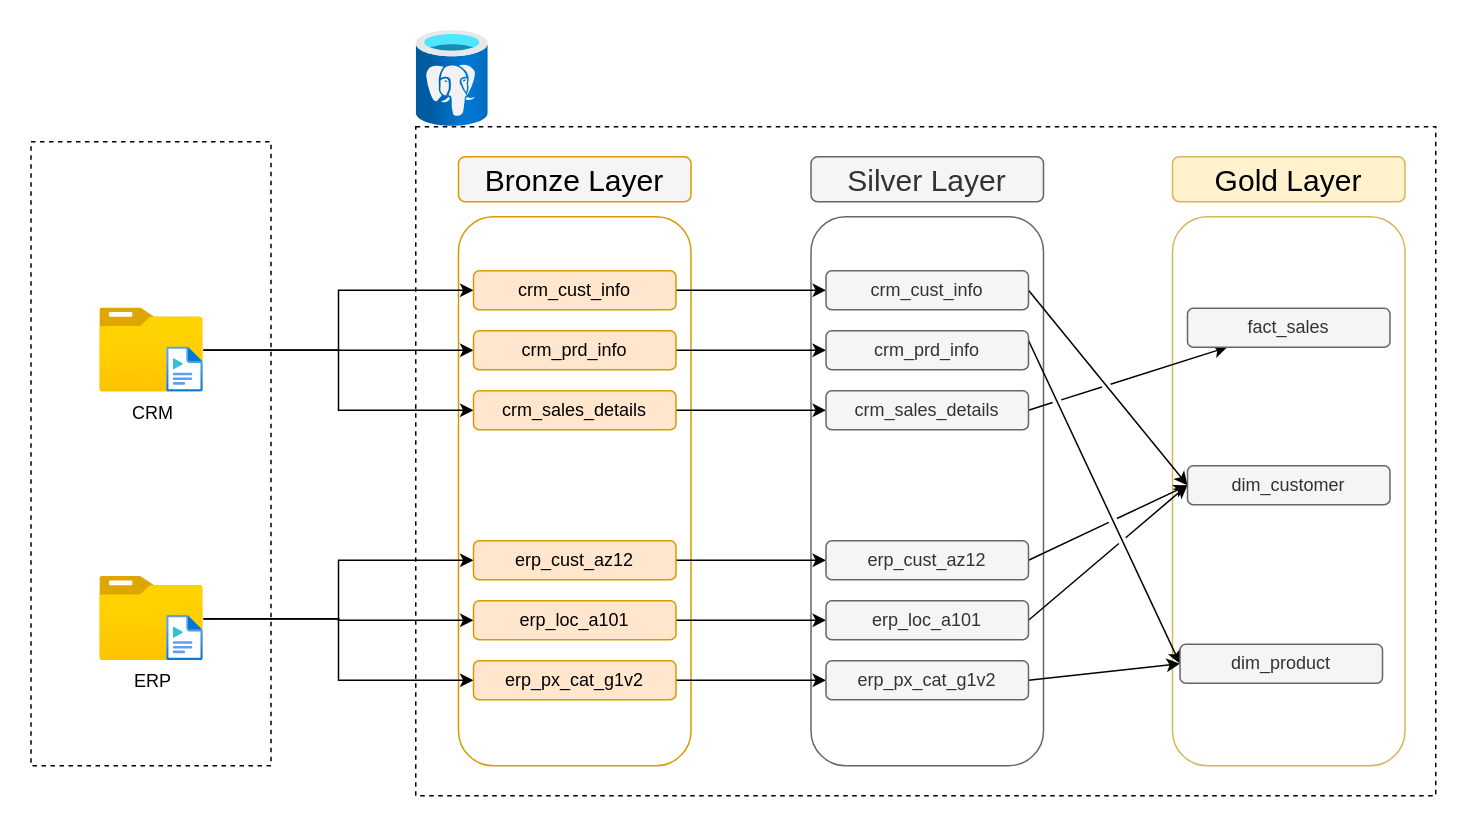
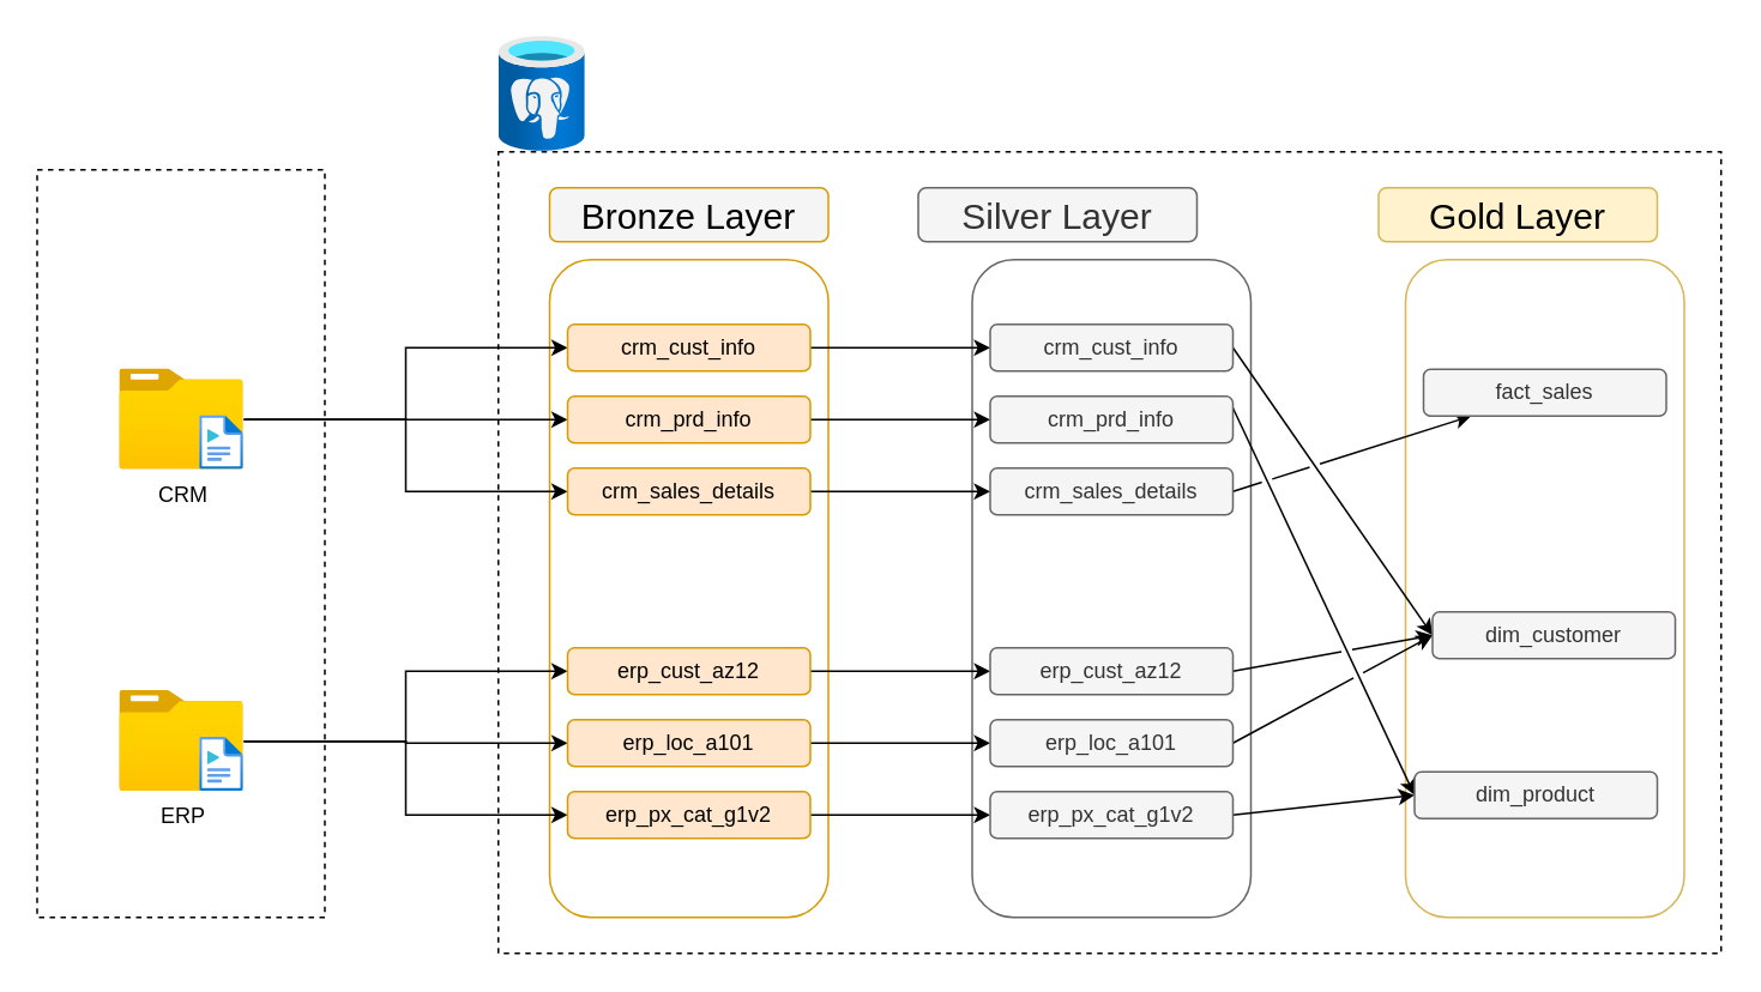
  <mxCell id="0" />
  <mxCell id="1" parent="0" />
  <mxCell id="2" value="" style="rounded=0;whiteSpace=wrap;html=1;fillColor=none;dashed=1;" parent="1" vertex="1"><mxGeometry x="20" y="94" width="160" height="416" as="geometry" /></mxCell>
  <mxCell id="3" value="" style="rounded=0;whiteSpace=wrap;html=1;fillColor=none;dashed=1;" parent="1" vertex="1"><mxGeometry x="276.5" y="84" width="680" height="446" as="geometry" /></mxCell>
  <mxCell id="4" value="" style="rounded=1;whiteSpace=wrap;html=1;fillColor=none;strokeColor=#d79b00;" parent="1" vertex="1"><mxGeometry x="305" y="144" width="155" height="366" as="geometry" /></mxCell>
  <mxCell id="5" value="&lt;font style=&quot;font-size: 20px;&quot;&gt;Bronze Layer&lt;/font&gt;" style="rounded=1;whiteSpace=wrap;html=1;fillColor=#f5f5f5;strokeColor=#d79b00;" parent="1" vertex="1"><mxGeometry x="305" y="104" width="155" height="30" as="geometry" /></mxCell>
  <mxCell id="6" value="" style="rounded=1;whiteSpace=wrap;html=1;fillColor=none;strokeColor=#666666;fontColor=#333333;" parent="1" vertex="1"><mxGeometry x="540" y="144" width="155" height="366" as="geometry" /></mxCell>
- <mxCell id="7" value="&lt;font style=&quot;font-size: 20px;&quot;&gt;Silver Layer&lt;/font&gt;" style="rounded=1;whiteSpace=wrap;html=1;fillColor=#f5f5f5;strokeColor=#666666;fontColor=#333333;" parent="1" vertex="1"><mxGeometry x="540" y="104" width="155" height="30" as="geometry" /></mxCell>
+ <mxCell id="7" value="&lt;font style=&quot;font-size: 20px;&quot;&gt;Silver Layer&lt;/font&gt;" style="rounded=1;whiteSpace=wrap;html=1;fillColor=#f5f5f5;strokeColor=#666666;fontColor=#333333;" parent="1" vertex="1"><mxGeometry x="510" y="104" width="155" height="30" as="geometry" /></mxCell>
  <mxCell id="8" value="" style="rounded=1;whiteSpace=wrap;html=1;fillColor=none;strokeColor=#d6b656;" parent="1" vertex="1"><mxGeometry x="781" y="144" width="155" height="366" as="geometry" /></mxCell>
- <mxCell id="9" value="&lt;font style=&quot;font-size: 20px;&quot;&gt;Gold Layer&lt;/font&gt;" style="rounded=1;whiteSpace=wrap;html=1;fillColor=#fff2cc;strokeColor=#d6b656;" parent="1" vertex="1"><mxGeometry x="781" y="104" width="155" height="30" as="geometry" /></mxCell>
+ <mxCell id="9" value="&lt;font style=&quot;font-size: 20px;&quot;&gt;Gold Layer&lt;/font&gt;" style="rounded=1;whiteSpace=wrap;html=1;fillColor=#fff2cc;strokeColor=#d6b656;" parent="1" vertex="1"><mxGeometry x="766" y="104" width="155" height="30" as="geometry" /></mxCell>
  <mxCell id="10" style="edgeStyle=orthogonalEdgeStyle;rounded=0;orthogonalLoop=1;jettySize=auto;html=1;entryX=0;entryY=0.5;entryDx=0;entryDy=0;" parent="1" source="13" target="22" edge="1"><mxGeometry relative="1" as="geometry" /></mxCell>
  <mxCell id="11" style="edgeStyle=orthogonalEdgeStyle;rounded=0;orthogonalLoop=1;jettySize=auto;html=1;" parent="1" source="13" target="24" edge="1"><mxGeometry relative="1" as="geometry" /></mxCell>
  <mxCell id="12" style="edgeStyle=orthogonalEdgeStyle;rounded=0;orthogonalLoop=1;jettySize=auto;html=1;entryX=0;entryY=0.5;entryDx=0;entryDy=0;" parent="1" source="13" target="26" edge="1"><mxGeometry relative="1" as="geometry" /></mxCell>
  <mxCell id="13" value="CRM" style="image;aspect=fixed;html=1;points=[];align=center;fontSize=12;image=img/lib/azure2/general/Folder_Blank.svg;" parent="1" vertex="1"><mxGeometry x="66" y="205" width="69" height="56.0" as="geometry" /></mxCell>
  <mxCell id="14" value="" style="image;aspect=fixed;html=1;points=[];align=center;fontSize=12;image=img/lib/azure2/general/Media_File.svg;" parent="1" vertex="1"><mxGeometry x="110.62" y="231" width="24.38" height="30" as="geometry" /></mxCell>
  <mxCell id="15" style="edgeStyle=orthogonalEdgeStyle;rounded=0;orthogonalLoop=1;jettySize=auto;html=1;entryX=0;entryY=0.5;entryDx=0;entryDy=0;" parent="1" source="18" target="28" edge="1"><mxGeometry relative="1" as="geometry" /></mxCell>
  <mxCell id="16" style="edgeStyle=orthogonalEdgeStyle;rounded=0;orthogonalLoop=1;jettySize=auto;html=1;" parent="1" source="18" target="30" edge="1"><mxGeometry relative="1" as="geometry" /></mxCell>
  <mxCell id="17" style="edgeStyle=orthogonalEdgeStyle;rounded=0;orthogonalLoop=1;jettySize=auto;html=1;entryX=0;entryY=0.5;entryDx=0;entryDy=0;" parent="1" source="18" target="32" edge="1"><mxGeometry relative="1" as="geometry" /></mxCell>
  <mxCell id="18" value="ERP" style="image;aspect=fixed;html=1;points=[];align=center;fontSize=12;image=img/lib/azure2/general/Folder_Blank.svg;" parent="1" vertex="1"><mxGeometry x="66" y="384" width="69" height="56.0" as="geometry" /></mxCell>
  <mxCell id="19" value="" style="image;aspect=fixed;html=1;points=[];align=center;fontSize=12;image=img/lib/azure2/general/Media_File.svg;" parent="1" vertex="1"><mxGeometry x="110.62" y="410" width="24.38" height="30" as="geometry" /></mxCell>
  <mxCell id="20" value="" style="image;aspect=fixed;html=1;points=[];align=center;fontSize=12;image=img/lib/azure2/databases/Azure_Database_PostgreSQL_Server.svg;" parent="1" vertex="1"><mxGeometry x="277" y="20" width="48" height="64" as="geometry" /></mxCell>
  <mxCell id="21" style="edgeStyle=orthogonalEdgeStyle;rounded=0;orthogonalLoop=1;jettySize=auto;html=1;entryX=0;entryY=0.5;entryDx=0;entryDy=0;" edge="1" parent="1" source="22" target="34"><mxGeometry relative="1" as="geometry" /></mxCell>
  <mxCell id="22" value="&lt;font&gt;crm_cust_info&lt;/font&gt;" style="rounded=1;whiteSpace=wrap;html=1;fillColor=#ffe6cc;strokeColor=#d79b00;" parent="1" vertex="1"><mxGeometry x="315" y="180" width="135" height="26" as="geometry" /></mxCell>
  <mxCell id="23" style="edgeStyle=orthogonalEdgeStyle;rounded=0;orthogonalLoop=1;jettySize=auto;html=1;" edge="1" parent="1" source="24" target="36"><mxGeometry relative="1" as="geometry" /></mxCell>
  <mxCell id="24" value="crm_prd_info" style="rounded=1;whiteSpace=wrap;html=1;fillColor=#ffe6cc;strokeColor=#d79b00;" parent="1" vertex="1"><mxGeometry x="315" y="220" width="135" height="26" as="geometry" /></mxCell>
  <mxCell id="25" style="edgeStyle=orthogonalEdgeStyle;rounded=0;orthogonalLoop=1;jettySize=auto;html=1;" edge="1" parent="1" source="26" target="38"><mxGeometry relative="1" as="geometry" /></mxCell>
  <mxCell id="26" value="&lt;font&gt;crm_sales_details&lt;/font&gt;" style="rounded=1;whiteSpace=wrap;html=1;fillColor=#ffe6cc;strokeColor=#d79b00;" parent="1" vertex="1"><mxGeometry x="315" y="260" width="135" height="26" as="geometry" /></mxCell>
  <mxCell id="27" style="edgeStyle=orthogonalEdgeStyle;rounded=0;orthogonalLoop=1;jettySize=auto;html=1;" edge="1" parent="1" source="28" target="40"><mxGeometry relative="1" as="geometry" /></mxCell>
  <mxCell id="28" value="&lt;font&gt;erp_cust_az12&lt;/font&gt;" style="rounded=1;whiteSpace=wrap;html=1;fillColor=#ffe6cc;strokeColor=#d79b00;" parent="1" vertex="1"><mxGeometry x="315" y="360" width="135" height="26" as="geometry" /></mxCell>
  <mxCell id="29" style="edgeStyle=orthogonalEdgeStyle;rounded=0;orthogonalLoop=1;jettySize=auto;html=1;" edge="1" parent="1" source="30" target="42"><mxGeometry relative="1" as="geometry" /></mxCell>
  <mxCell id="30" value="erp_loc_a101" style="rounded=1;whiteSpace=wrap;html=1;fillColor=#ffe6cc;strokeColor=#d79b00;" parent="1" vertex="1"><mxGeometry x="315" y="400" width="135" height="26" as="geometry" /></mxCell>
  <mxCell id="31" style="edgeStyle=orthogonalEdgeStyle;rounded=0;orthogonalLoop=1;jettySize=auto;html=1;" edge="1" parent="1" source="32" target="44"><mxGeometry relative="1" as="geometry" /></mxCell>
  <mxCell id="32" value="&lt;font&gt;erp_px_cat_g1v2&lt;/font&gt;" style="rounded=1;whiteSpace=wrap;html=1;fillColor=#ffe6cc;strokeColor=#d79b00;" parent="1" vertex="1"><mxGeometry x="315" y="440" width="135" height="26" as="geometry" /></mxCell>
  <mxCell id="33" style="rounded=0;orthogonalLoop=1;jettySize=auto;html=1;exitX=1;exitY=0.5;exitDx=0;exitDy=0;entryX=0;entryY=0.5;entryDx=0;entryDy=0;jumpStyle=gap;" edge="1" parent="1" source="34" target="46"><mxGeometry relative="1" as="geometry" /></mxCell>
  <mxCell id="34" value="&lt;font&gt;crm_cust_info&lt;/font&gt;" style="rounded=1;whiteSpace=wrap;html=1;fillColor=#f5f5f5;strokeColor=#666666;fontColor=#333333;" vertex="1" parent="1"><mxGeometry x="550" y="180" width="135" height="26" as="geometry" /></mxCell>
  <mxCell id="35" style="rounded=0;orthogonalLoop=1;jettySize=auto;html=1;exitX=1;exitY=0.25;exitDx=0;exitDy=0;entryX=0;entryY=0.5;entryDx=0;entryDy=0;" edge="1" parent="1" source="36" target="47"><mxGeometry relative="1" as="geometry" /></mxCell>
  <mxCell id="36" value="crm_prd_info" style="rounded=1;whiteSpace=wrap;html=1;fillColor=#f5f5f5;strokeColor=#666666;fontColor=#333333;" vertex="1" parent="1"><mxGeometry x="550" y="220" width="135" height="26" as="geometry" /></mxCell>
  <mxCell id="37" style="rounded=0;orthogonalLoop=1;jettySize=auto;html=1;exitX=1;exitY=0.5;exitDx=0;exitDy=0;jumpStyle=gap;" edge="1" parent="1" source="38" target="45"><mxGeometry relative="1" as="geometry" /></mxCell>
  <mxCell id="38" value="&lt;font&gt;crm_sales_details&lt;/font&gt;" style="rounded=1;whiteSpace=wrap;html=1;fillColor=#f5f5f5;strokeColor=#666666;fontColor=#333333;" vertex="1" parent="1"><mxGeometry x="550" y="260" width="135" height="26" as="geometry" /></mxCell>
  <mxCell id="39" style="rounded=0;orthogonalLoop=1;jettySize=auto;html=1;exitX=1;exitY=0.5;exitDx=0;exitDy=0;entryX=0;entryY=0.5;entryDx=0;entryDy=0;jumpStyle=gap;" edge="1" parent="1" source="40" target="46"><mxGeometry relative="1" as="geometry" /></mxCell>
  <mxCell id="40" value="&lt;font&gt;erp_cust_az12&lt;/font&gt;" style="rounded=1;whiteSpace=wrap;html=1;fillColor=#f5f5f5;strokeColor=#666666;fontColor=#333333;" vertex="1" parent="1"><mxGeometry x="550" y="360" width="135" height="26" as="geometry" /></mxCell>
  <mxCell id="41" style="rounded=0;orthogonalLoop=1;jettySize=auto;html=1;exitX=1;exitY=0.5;exitDx=0;exitDy=0;entryX=0;entryY=0.5;entryDx=0;entryDy=0;jumpStyle=gap;" edge="1" parent="1" source="42" target="46"><mxGeometry relative="1" as="geometry" /></mxCell>
  <mxCell id="42" value="erp_loc_a101" style="rounded=1;whiteSpace=wrap;html=1;fillColor=#f5f5f5;strokeColor=#666666;fontColor=#333333;" vertex="1" parent="1"><mxGeometry x="550" y="400" width="135" height="26" as="geometry" /></mxCell>
  <mxCell id="43" style="rounded=0;orthogonalLoop=1;jettySize=auto;html=1;exitX=1;exitY=0.5;exitDx=0;exitDy=0;entryX=0;entryY=0.5;entryDx=0;entryDy=0;" edge="1" parent="1" source="44" target="47"><mxGeometry relative="1" as="geometry" /></mxCell>
  <mxCell id="44" value="&lt;font&gt;erp_px_cat_g1v2&lt;/font&gt;" style="rounded=1;whiteSpace=wrap;html=1;fillColor=#f5f5f5;strokeColor=#666666;fontColor=#333333;" vertex="1" parent="1"><mxGeometry x="550" y="440" width="135" height="26" as="geometry" /></mxCell>
  <mxCell id="45" value="fact_sales" style="rounded=1;whiteSpace=wrap;html=1;fillColor=#f5f5f5;strokeColor=#666666;fontColor=#333333;" vertex="1" parent="1"><mxGeometry x="791" y="205" width="135" height="26" as="geometry" /></mxCell>
- <mxCell id="46" value="dim_customer" style="rounded=1;whiteSpace=wrap;html=1;fillColor=#f5f5f5;strokeColor=#666666;fontColor=#333333;" vertex="1" parent="1"><mxGeometry x="791" y="310" width="135" height="26" as="geometry" /></mxCell>
+ <mxCell id="46" value="dim_customer" style="rounded=1;whiteSpace=wrap;html=1;fillColor=#f5f5f5;strokeColor=#666666;fontColor=#333333;" vertex="1" parent="1"><mxGeometry x="796" y="340" width="135" height="26" as="geometry" /></mxCell>
  <mxCell id="47" value="dim_product" style="rounded=1;whiteSpace=wrap;html=1;fillColor=#f5f5f5;strokeColor=#666666;fontColor=#333333;" vertex="1" parent="1"><mxGeometry x="786" y="429" width="135" height="26" as="geometry" /></mxCell>
